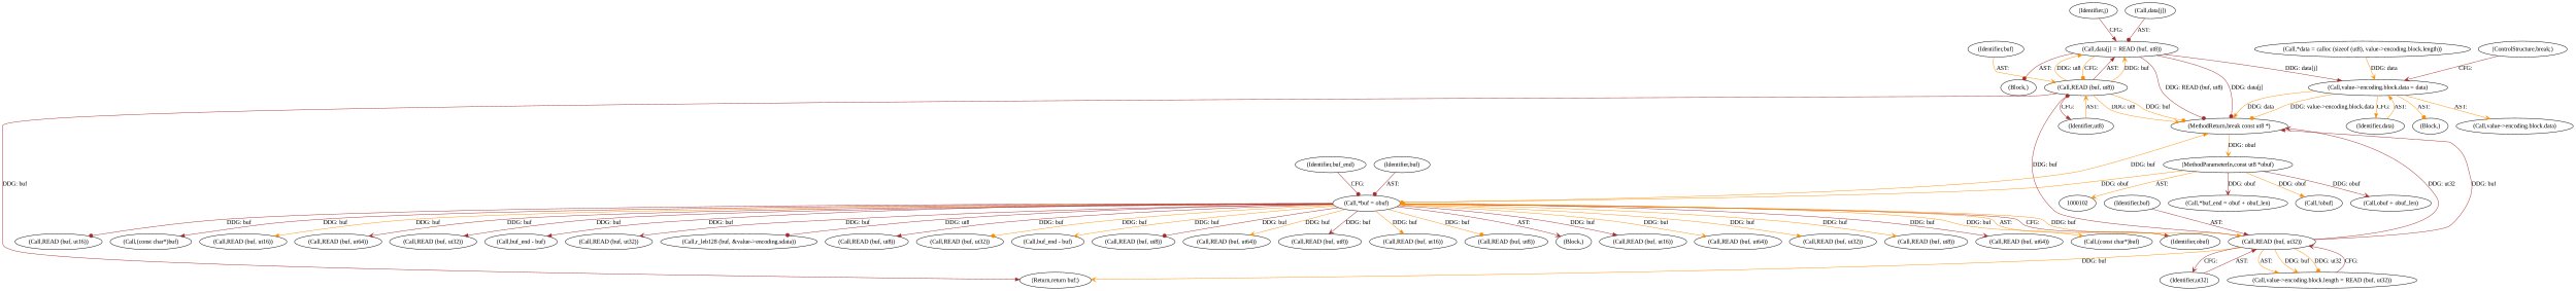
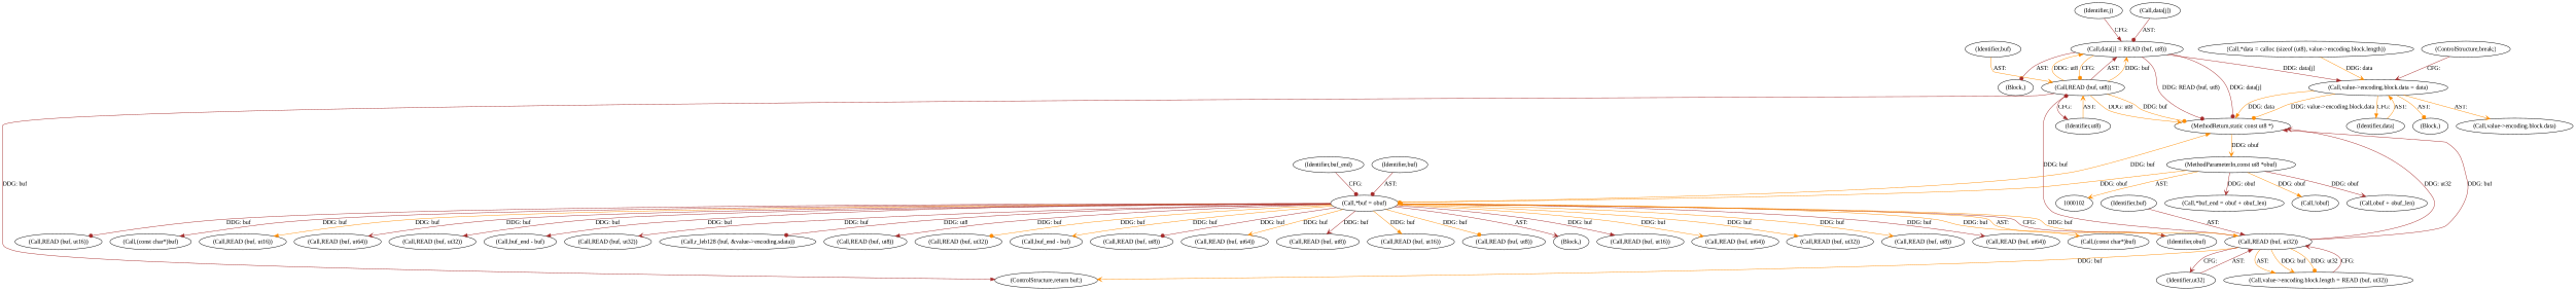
  digraph {
    fontname="Liberation Serif"
    node [fontname="Liberation Serif"]
    edge [arrowhead=normal color=darkorange fontname="Liberation Serif"]
    n1 [label="(Call,data[j] = READ (buf, ut8))"]
    n2 [label="(Call,READ (buf, ut8))"]
    n3 [label="(Call,value->encoding.block.data = data)"]
-   n4 [label="(MethodReturn,break const ut8 *)"]
+   n4 [label="(MethodReturn,static const ut8 *)"]
    n5 [label="(Block,)"]
    n6 [label="(Identifier,ut8)"]
-   n7 [label="(Return,return buf;)"]
+   n7 [label="(ControlStructure,return buf;)"]
    n8 [label="(Identifier,data)"]
    n9 [label="(Block,)"]
    n10 [label="(Call,value->encoding.block.data)"]
    n11 [label="(MethodParameterIn,const ut8 *obuf)"]
    n12 [label="(Call,READ (buf, ut32))"]
    n13 [label="(Identifier,ut32)"]
    n14 [label="(Call,value->encoding.block.length = READ (buf, ut32))"]
    n15 [label="(Call,*buf = obuf)"]
    n16 [label="(Call,READ (buf, ut32))"]
    n17 [label="(Call,r_leb128 (buf, &value->encoding.sdata))"]
    n18 [label="(Call,READ (buf, ut8))"]
    n19 [label="(Call,READ (buf, ut32))"]
    n20 [label="(Call,buf_end - buf)"]
    n21 [label="(Identifier,obuf)"]
    n22 [label="(Call,READ (buf, ut8))"]
    n23 [label="(Call,READ (buf, ut64))"]
    n24 [label="(Call,READ (buf, ut8))"]
    n25 [label="(Call,READ (buf, ut16))"]
    n26 [label="(Call,READ (buf, ut8))"]
    n27 [label="(Block,)"]
    n28 [label="(Call,READ (buf, ut16))"]
    n29 [label="(Call,READ (buf, ut64))"]
    n30 [label="(Call,READ (buf, ut32))"]
    n31 [label="(Call,READ (buf, ut8))"]
    n32 [label="(Call,READ (buf, ut64))"]
    n33 [label="(Call,(const char*)buf)"]
    n34 [label="(Call,READ (buf, ut16))"]
    n35 [label="(Call,(const char*)buf)"]
    n36 [label="(Call,READ (buf, ut16))"]
    n37 [label="(Call,READ (buf, ut64))"]
    n38 [label="(Call,READ (buf, ut32))"]
    n39 [label="(Call,buf_end - buf)"]
    n40 [label="(Call,*buf_end = obuf + obuf_len)"]
    n41 [label="(Call,!obuf)"]
    n42 [label="(Call,obuf + obuf_len)"]
    1000102
    n44 [label="(Identifier,j)"]
    n45 [label="(Identifier,buf)"]
    n46 [label="(ControlStructure,break;)"]
    n47 [label="(Call,*data = calloc (sizeof (ut8), value->encoding.block.length))"]
    n48 [label="(Identifier,buf_end)"]
    n49 [label="(Call,data[j])"]
    n50 [label="(Identifier,buf)"]
    n51 [label="(Identifier,buf)"]
    n1 -> n2 [arrowhead=dot label="CFG: "]
    n1 -> n3 [color=brown label="DDG: data[j]"]
    n1 -> n4 [arrowhead=dot color=brown label="DDG: data[j]"]
    n1 -> n4 [arrowhead=dot color=brown label="DDG: READ (buf, ut8)"]
    n1 -> n5 [arrowhead=dot color=brown label="AST: "]
    n2 -> n1 [color=brown label="AST: "]
    n2 -> n1 [arrowhead=vee label="DDG: buf"]
    n2 -> n1 [label="DDG: ut8"]
    n2 -> n4 [arrowhead=vee label="DDG: ut8"]
    n2 -> n4 [arrowhead=dot label="DDG: buf"]
    n2 -> n6 [color=brown label="CFG: "]
    n2 -> n7 [color=brown label="DDG: buf"]
    n3 -> n4 [label="DDG: data"]
    n3 -> n4 [arrowhead=dot label="DDG: value->encoding.block.data"]
    n3 -> n8 [label="CFG: "]
    n3 -> n9 [arrowhead=dot label="AST: "]
    n3 -> n10 [arrowhead=vee label="AST: "]
    n4 -> n11 [arrowhead=vee label="DDG: obuf"]
    n6 -> n2 [arrowhead=vee label="AST: "]
    n8 -> n3 [label="AST: "]
    n11 -> n15 [arrowhead=dot label="DDG: obuf"]
    n11 -> n40 [arrowhead=vee color=brown label="DDG: obuf"]
    n11 -> n41 [label="DDG: obuf"]
    n11 -> n42 [arrowhead=vee color=brown label="DDG: obuf"]
    n11 -> 1000102 [arrowhead=vee label="AST: "]
    n12 -> n2 [arrowhead=dot color=brown label="DDG: buf"]
    n12 -> n4 [color=brown label="DDG: buf"]
    n12 -> n4 [arrowhead=vee color=brown label="DDG: ut32"]
    n12 -> n7 [arrowhead=vee label="DDG: buf"]
    n12 -> n13 [arrowhead=vee color=brown label="CFG: "]
    n12 -> n14 [label="AST: "]
    n12 -> n14 [arrowhead=vee label="DDG: buf"]
    n12 -> n14 [arrowhead=dot label="DDG: ut32"]
    n13 -> n12 [color=brown label="AST: "]
    n14 -> n12 [arrowhead=vee color=brown label="CFG: "]
    n15 -> n4 [label="DDG: buf"]
    n15 -> n12 [label="DDG: buf"]
    n15 -> n16 [arrowhead=vee color=brown label="DDG: buf"]
    n15 -> n17 [arrowhead=dot color=brown label="DDG: ut8"]
    n15 -> n18 [color=brown label="DDG: buf"]
    n15 -> n19 [arrowhead=dot label="DDG: buf"]
    n15 -> n20 [arrowhead=vee label="DDG: buf"]
    n15 -> n21 [color=brown label="CFG: "]
    n15 -> n22 [arrowhead=dot color=brown label="DDG: buf"]
    n15 -> n23 [arrowhead=vee label="DDG: buf"]
    n15 -> n24 [arrowhead=vee color=brown label="DDG: buf"]
    n15 -> n25 [label="DDG: buf"]
    n15 -> n26 [arrowhead=dot label="DDG: buf"]
    n15 -> n27 [arrowhead=vee color=brown label="AST: "]
    n15 -> n28 [color=brown label="DDG: buf"]
    n15 -> n29 [arrowhead=vee label="DDG: buf"]
    n15 -> n30 [label="DDG: buf"]
    n15 -> n31 [arrowhead=vee label="DDG: buf"]
    n15 -> n32 [arrowhead=vee color=brown label="DDG: buf"]
    n15 -> n33 [arrowhead=vee label="DDG: buf"]
    n15 -> n34 [arrowhead=dot color=brown label="DDG: buf"]
    n15 -> n35 [color=brown label="DDG: buf"]
    n15 -> n36 [label="DDG: buf"]
    n15 -> n37 [arrowhead=vee color=brown label="DDG: buf"]
    n15 -> n38 [color=brown label="DDG: buf"]
    n15 -> n39 [color=brown label="DDG: buf"]
    n21 -> n15 [label="AST: "]
    n44 -> n1 [color=brown label="CFG: "]
    n45 -> n12 [color=brown label="AST: "]
    n46 -> n3 [arrowhead=vee color=brown label="CFG: "]
    n47 -> n3 [arrowhead=vee label="DDG: data"]
    n48 -> n15 [arrowhead=dot color=brown label="CFG: "]
    n49 -> n1 [arrowhead=dot color=brown label="AST: "]
    n50 -> n15 [arrowhead=dot color=brown label="AST: "]
    n51 -> n2 [arrowhead=vee label="AST: "]
  }
